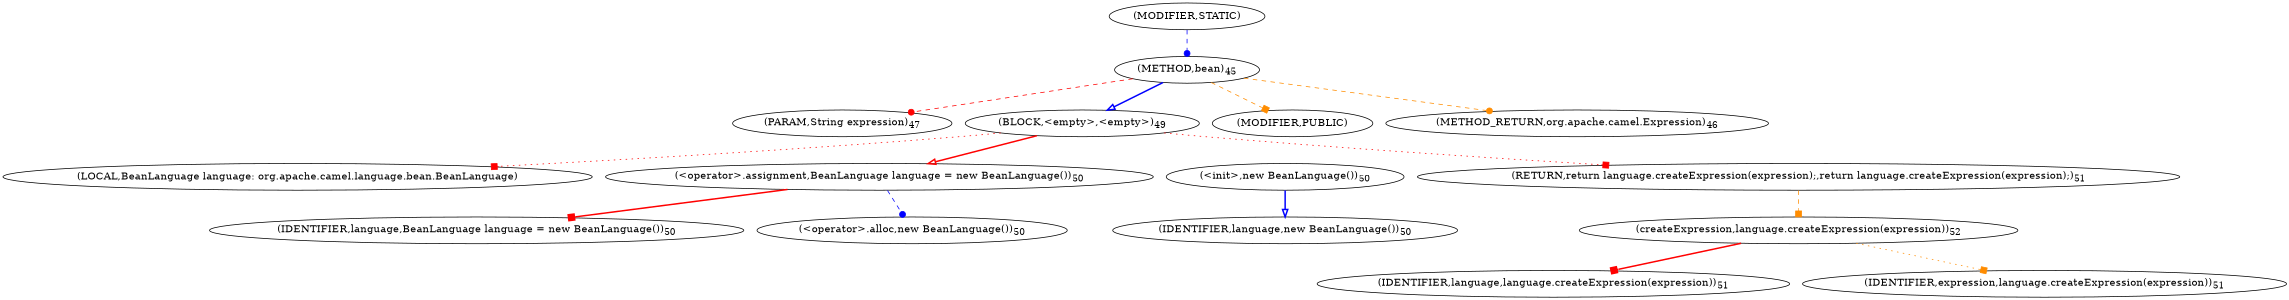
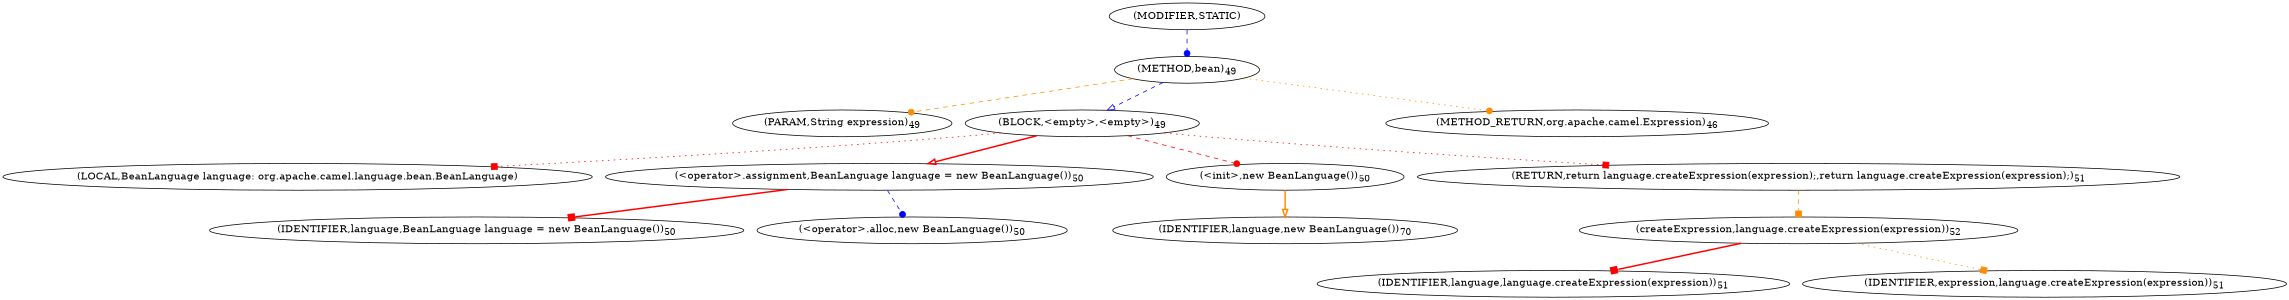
  digraph {
    edge [arrowhead=box color=red style=dashed]
-   n1 [label=<(METHOD,bean)<SUB>45</SUB>>]
-   n2 [label=<(PARAM,String expression)<SUB>47</SUB>>]
+   n1 [label=<(METHOD,bean)<SUB>49</SUB>>]
+   n2 [label=<(PARAM,String expression)<SUB>49</SUB>>]
    n3 [label=<(BLOCK,&lt;empty&gt;,&lt;empty&gt;)<SUB>49</SUB>>]
-   n4 [label=<(MODIFIER,PUBLIC)>]
    n5 [label=<(METHOD_RETURN,org.apache.camel.Expression)<SUB>46</SUB>>]
    n6 [label=<(LOCAL,BeanLanguage language: org.apache.camel.language.bean.BeanLanguage)>]
    n7 [label=<(&lt;operator&gt;.assignment,BeanLanguage language = new BeanLanguage())<SUB>50</SUB>>]
    n8 [label=<(&lt;init&gt;,new BeanLanguage())<SUB>50</SUB>>]
    n9 [label=<(RETURN,return language.createExpression(expression);,return language.createExpression(expression);)<SUB>51</SUB>>]
    n10 [label=<(MODIFIER,STATIC)>]
    n11 [label=<(IDENTIFIER,language,BeanLanguage language = new BeanLanguage())<SUB>50</SUB>>]
    n12 [label=<(&lt;operator&gt;.alloc,new BeanLanguage())<SUB>50</SUB>>]
-   n13 [label=<(IDENTIFIER,language,new BeanLanguage())<SUB>50</SUB>>]
+   n13 [label=<(IDENTIFIER,language,new BeanLanguage())<SUB>70</SUB>>]
    n14 [label=<(createExpression,language.createExpression(expression))<SUB>52</SUB>>]
    n15 [label=<(IDENTIFIER,language,language.createExpression(expression))<SUB>51</SUB>>]
    n16 [label=<(IDENTIFIER,expression,language.createExpression(expression))<SUB>51</SUB>>]
-   n1 -> n2 [arrowhead=dot]
-   n1 -> n3 [arrowhead=onormal color=blue style=bold]
-   n1 -> n4 [color=darkorange]
-   n1 -> n5 [arrowhead=dot color=darkorange]
+   n1 -> n2 [arrowhead=dot color=darkorange]
+   n1 -> n3 [arrowhead=onormal color=blue]
+   n1 -> n5 [arrowhead=dot color=darkorange style=dotted]
    n3 -> n6 [style=dotted]
    n3 -> n7 [arrowhead=onormal style=bold]
+   n3 -> n8 [arrowhead=dot]
    n3 -> n9 [style=dotted]
    n7 -> n11 [style=bold]
    n7 -> n12 [arrowhead=dot color=blue]
-   n8 -> n13 [arrowhead=onormal color=blue style=bold]
+   n8 -> n13 [arrowhead=onormal color=darkorange style=bold]
    n9 -> n14 [color=darkorange]
    n10 -> n1 [arrowhead=dot color=blue]
    n14 -> n15 [style=bold]
    n14 -> n16 [color=darkorange style=dotted]
  }
